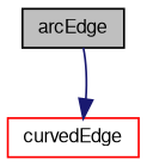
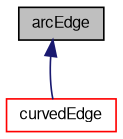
  digraph {
    node [fontname=FreeSans fontsize=10 shape=record]
    n1 [color=black fillcolor=grey75 fontcolor=black height=0.2 label=arcEdge style=filled width=0.4]
    n2 [color=red height=0.2 label=curvedEdge width=0.4]
-   n2 -> n1 [color=midnightblue dir=back fontname=FreeSans fontsize=10 labelfontname=FreeSans labelfontsize=10 style=solid]
+   n1 -> n2 [color=midnightblue dir=back fontname=FreeSans fontsize=10 labelfontname=FreeSans labelfontsize=10 style=solid]
  }
